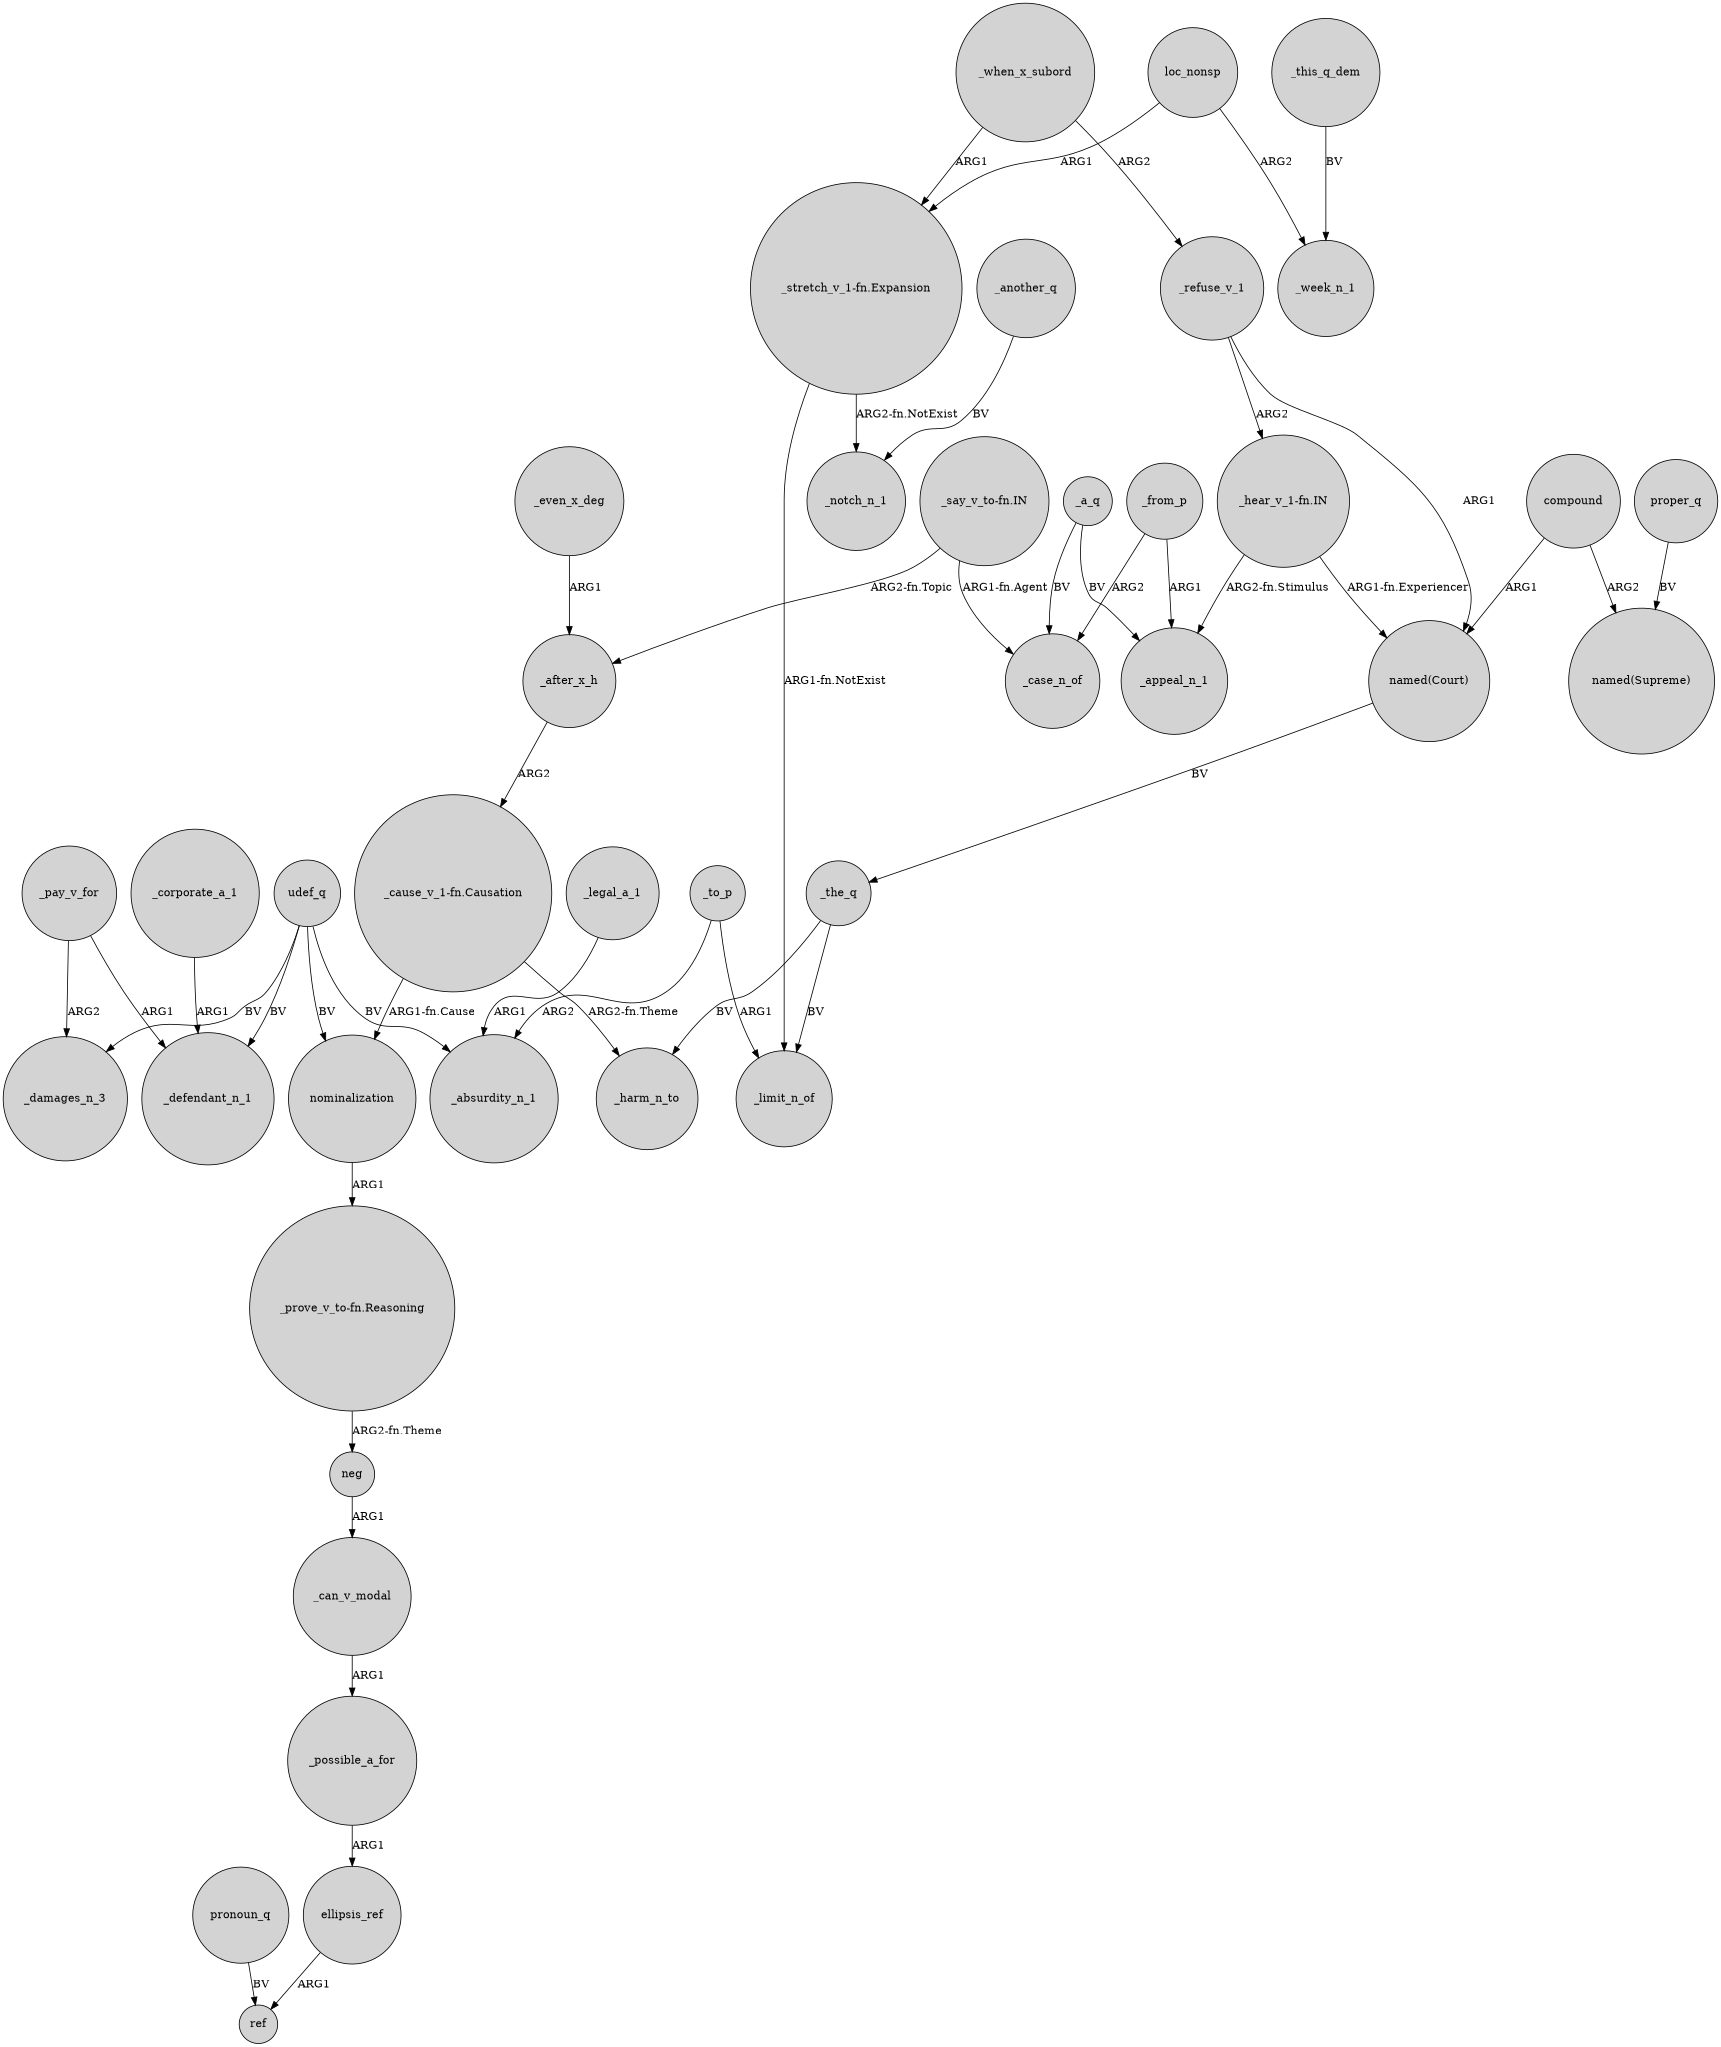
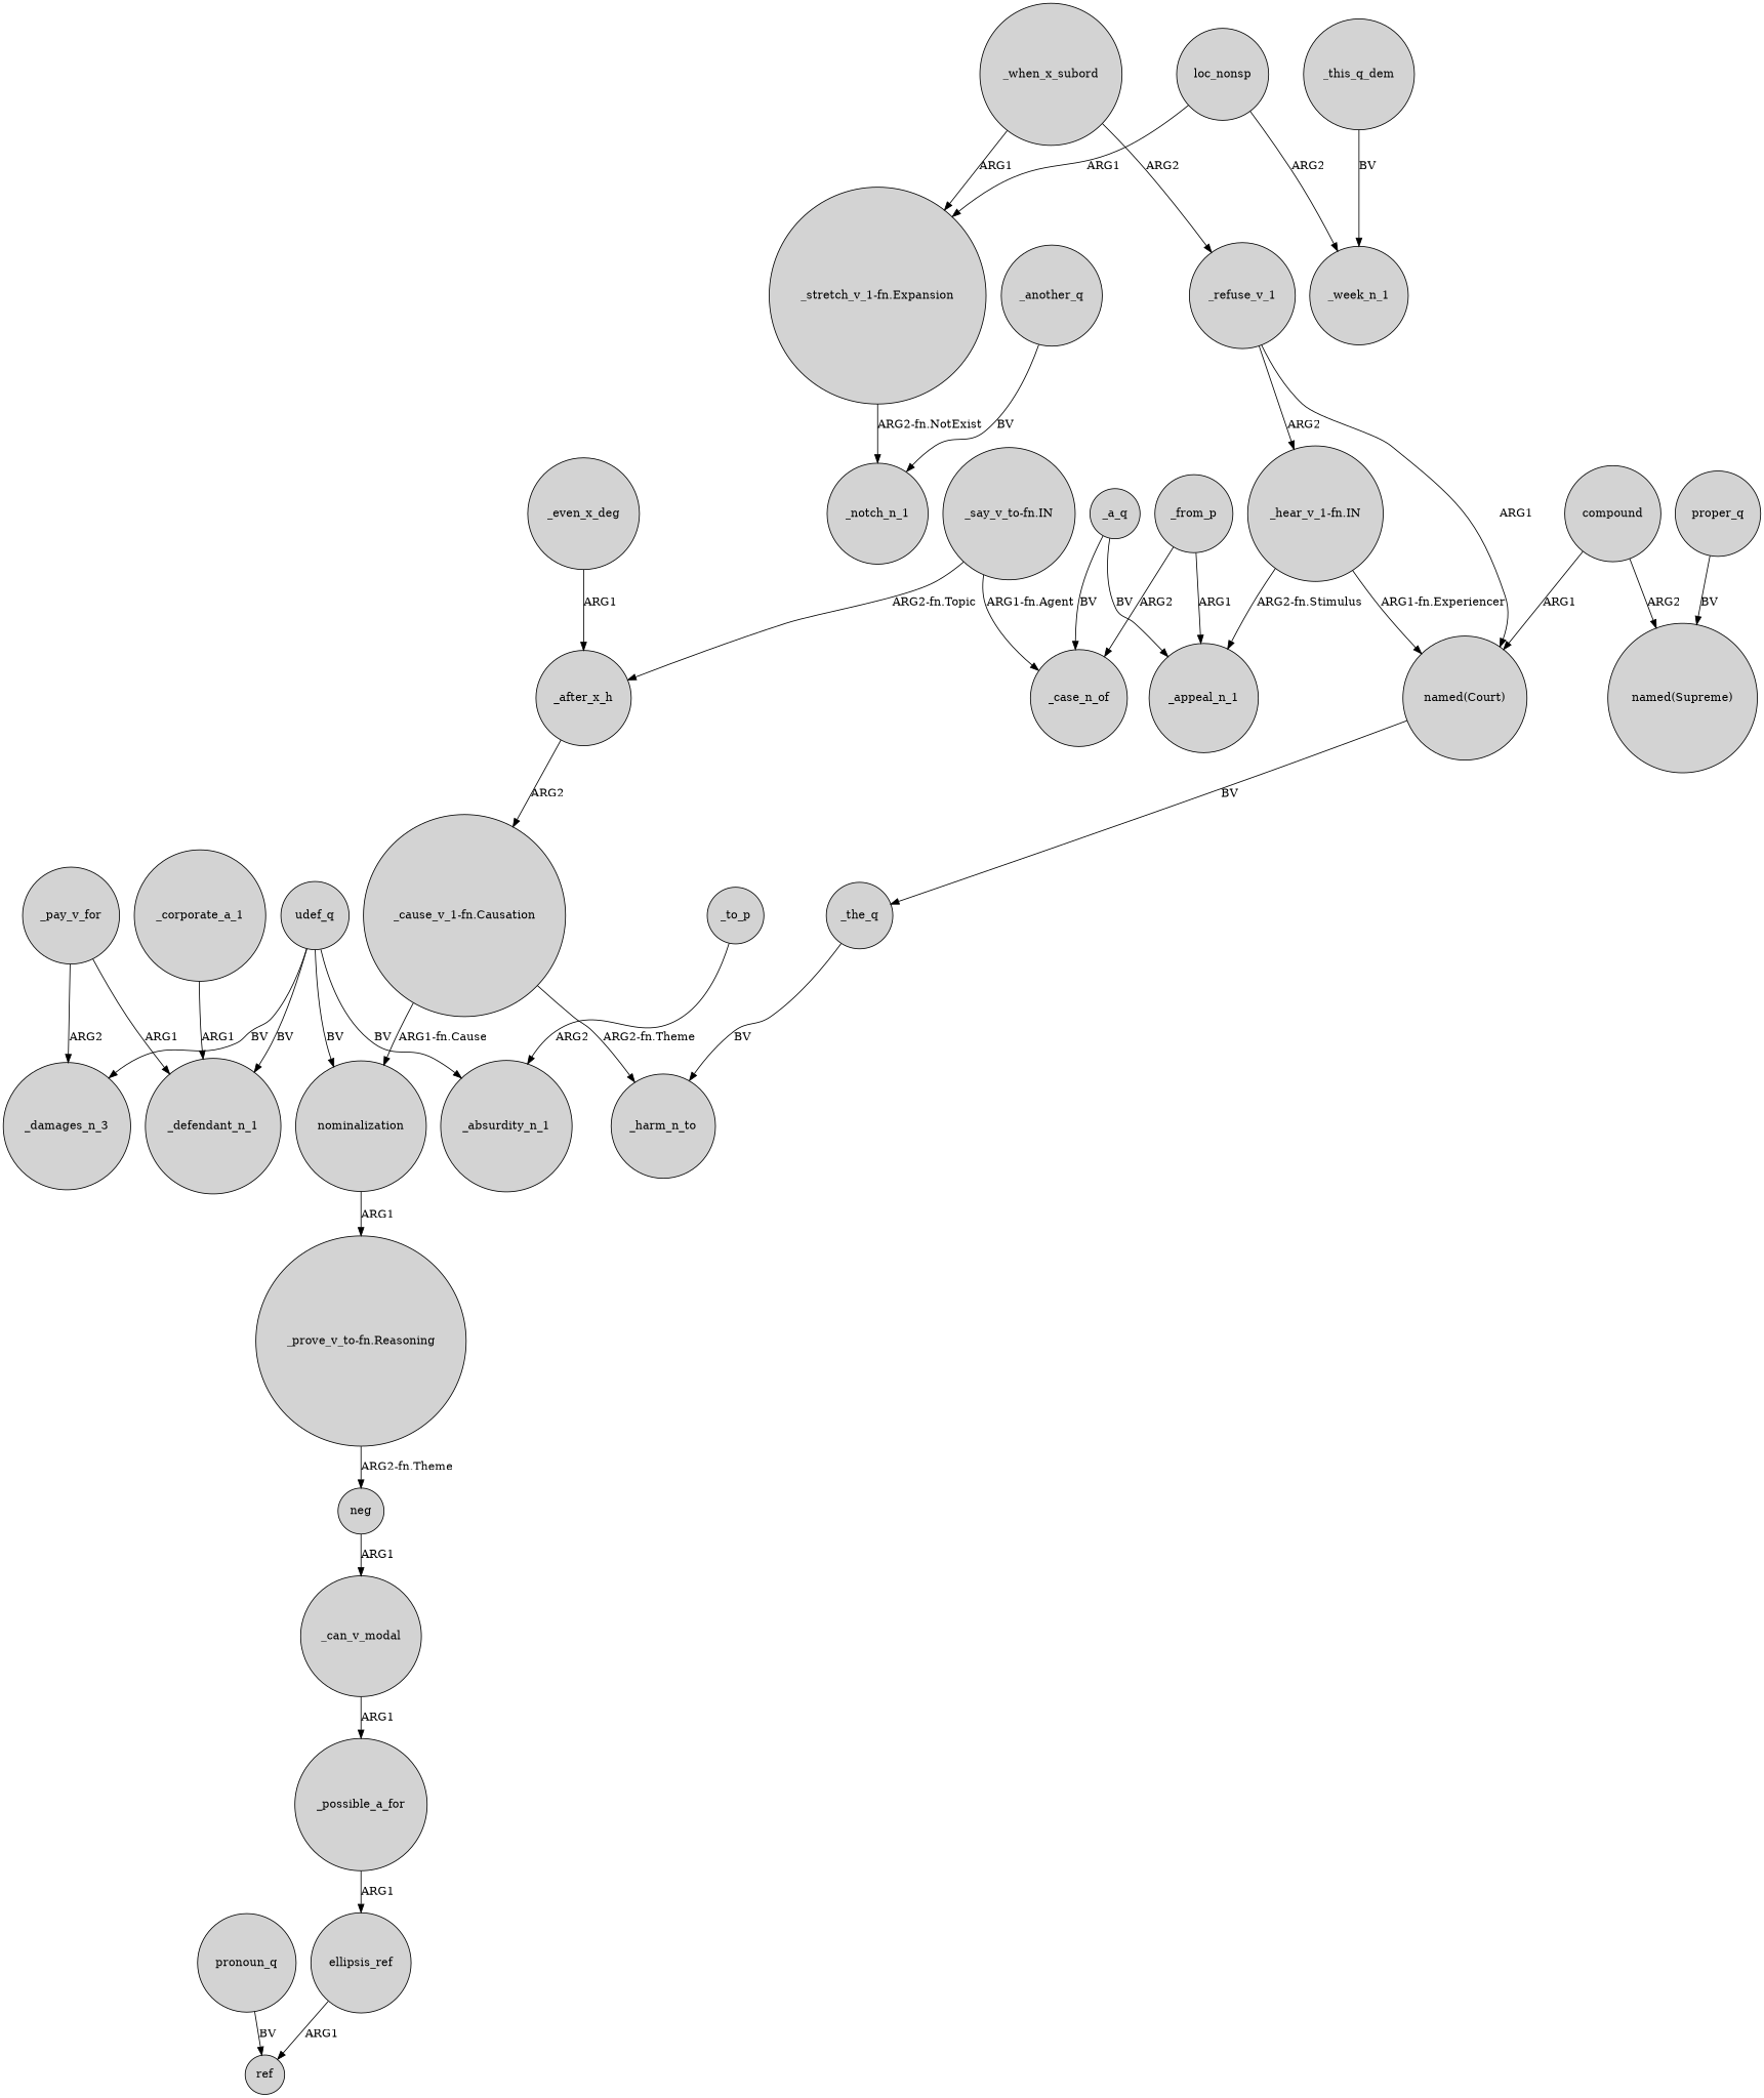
  digraph {
    node [shape=circle style=filled]
    _the_q
    _harm_n_to
-   _limit_n_of
    "named(Court)"
    _when_x_subord
    "_stretch_v_1-fn.Expansion"
    _refuse_v_1
    _notch_n_1
    "_hear_v_1-fn.IN"
    _even_x_deg
    _after_x_h
    "_cause_v_1-fn.Causation"
    nominalization
    "_prove_v_to-fn.Reasoning"
    n15 [label=_damages_n_3]
    _pay_v_for
    _defendant_n_1
    _appeal_n_1
    _a_q
    _case_n_of
    udef_q
    _absurdity_n_1
    n23 [label=ref]
    ellipsis_ref
    _another_q
    _to_p
    _can_v_modal
    _possible_a_for
-   _legal_a_1
    neg
    _this_q_dem
    _week_n_1
    pronoun_q
    loc_nonsp
    _from_p
    compound
    "named(Supreme)"
    "_say_v_to-fn.IN"
    proper_q
    _corporate_a_1
    _the_q -> _harm_n_to [label=BV]
-   _the_q -> _limit_n_of [label=BV]
    "named(Court)" -> _the_q [label=BV]
    _when_x_subord -> "_stretch_v_1-fn.Expansion" [label=ARG1]
    _when_x_subord -> _refuse_v_1 [label=ARG2]
-   "_stretch_v_1-fn.Expansion" -> _limit_n_of [label="ARG1-fn.NotExist"]
    "_stretch_v_1-fn.Expansion" -> _notch_n_1 [label="ARG2-fn.NotExist"]
    _refuse_v_1 -> "named(Court)" [label=ARG1]
    _refuse_v_1 -> "_hear_v_1-fn.IN" [label=ARG2]
    "_hear_v_1-fn.IN" -> "named(Court)" [label="ARG1-fn.Experiencer"]
    "_hear_v_1-fn.IN" -> _appeal_n_1 [label="ARG2-fn.Stimulus"]
    _even_x_deg -> _after_x_h [label=ARG1]
    _after_x_h -> "_cause_v_1-fn.Causation" [label=ARG2]
    "_cause_v_1-fn.Causation" -> _harm_n_to [label="ARG2-fn.Theme"]
    "_cause_v_1-fn.Causation" -> nominalization [label="ARG1-fn.Cause"]
    nominalization -> "_prove_v_to-fn.Reasoning" [label=ARG1]
    "_prove_v_to-fn.Reasoning" -> neg [label="ARG2-fn.Theme"]
    _pay_v_for -> n15 [label=ARG2]
    _pay_v_for -> _defendant_n_1 [label=ARG1]
    _a_q -> _appeal_n_1 [label=BV]
    _a_q -> _case_n_of [label=BV]
    udef_q -> nominalization [label=BV]
    udef_q -> n15 [label=BV]
    udef_q -> _defendant_n_1 [label=BV]
    udef_q -> _absurdity_n_1 [label=BV]
    ellipsis_ref -> n23 [label=ARG1]
    _another_q -> _notch_n_1 [label=BV]
-   _to_p -> _limit_n_of [label=ARG1]
    _to_p -> _absurdity_n_1 [label=ARG2]
    _can_v_modal -> _possible_a_for [label=ARG1]
    _possible_a_for -> ellipsis_ref [label=ARG1]
-   _legal_a_1 -> _absurdity_n_1 [label=ARG1]
    neg -> _can_v_modal [label=ARG1]
    _this_q_dem -> _week_n_1 [label=BV]
    pronoun_q -> n23 [label=BV]
    loc_nonsp -> "_stretch_v_1-fn.Expansion" [label=ARG1]
    loc_nonsp -> _week_n_1 [label=ARG2]
    _from_p -> _appeal_n_1 [label=ARG1]
    _from_p -> _case_n_of [label=ARG2]
    compound -> "named(Court)" [label=ARG1]
    compound -> "named(Supreme)" [label=ARG2]
    "_say_v_to-fn.IN" -> _after_x_h [label="ARG2-fn.Topic"]
    "_say_v_to-fn.IN" -> _case_n_of [label="ARG1-fn.Agent"]
    proper_q -> "named(Supreme)" [label=BV]
    _corporate_a_1 -> _defendant_n_1 [label=ARG1]
  }
